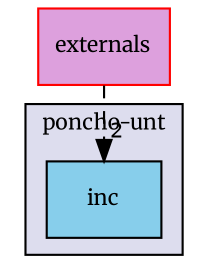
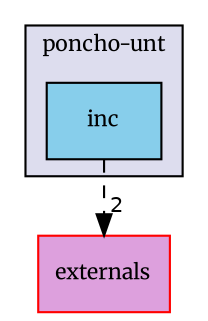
  digraph {
    compound=true
    fontname=Merriweather
    node [fontname=Merriweather fontsize=10 shape=box style=filled]
    n1 [fillcolor=skyblue label=inc pencolor=black]
    n2 [color=red fillcolor=plum label=externals]
    subgraph cluster_1 {
      bgcolor="#ddddee"
      fontsize=10
      label="poncho-unt"
      pencolor=black
      n1
    }
-   n2 -> n1 [headlabel=2 labeldistance=1.5 labelfontname=Helvetica labelfontsize=10 style=dashed fontname=Merriweather]
+   n1 -> n2 [headlabel=2 labeldistance=1.5 labelfontname=Helvetica labelfontsize=10 style=dashed fontname=Merriweather]
  }
